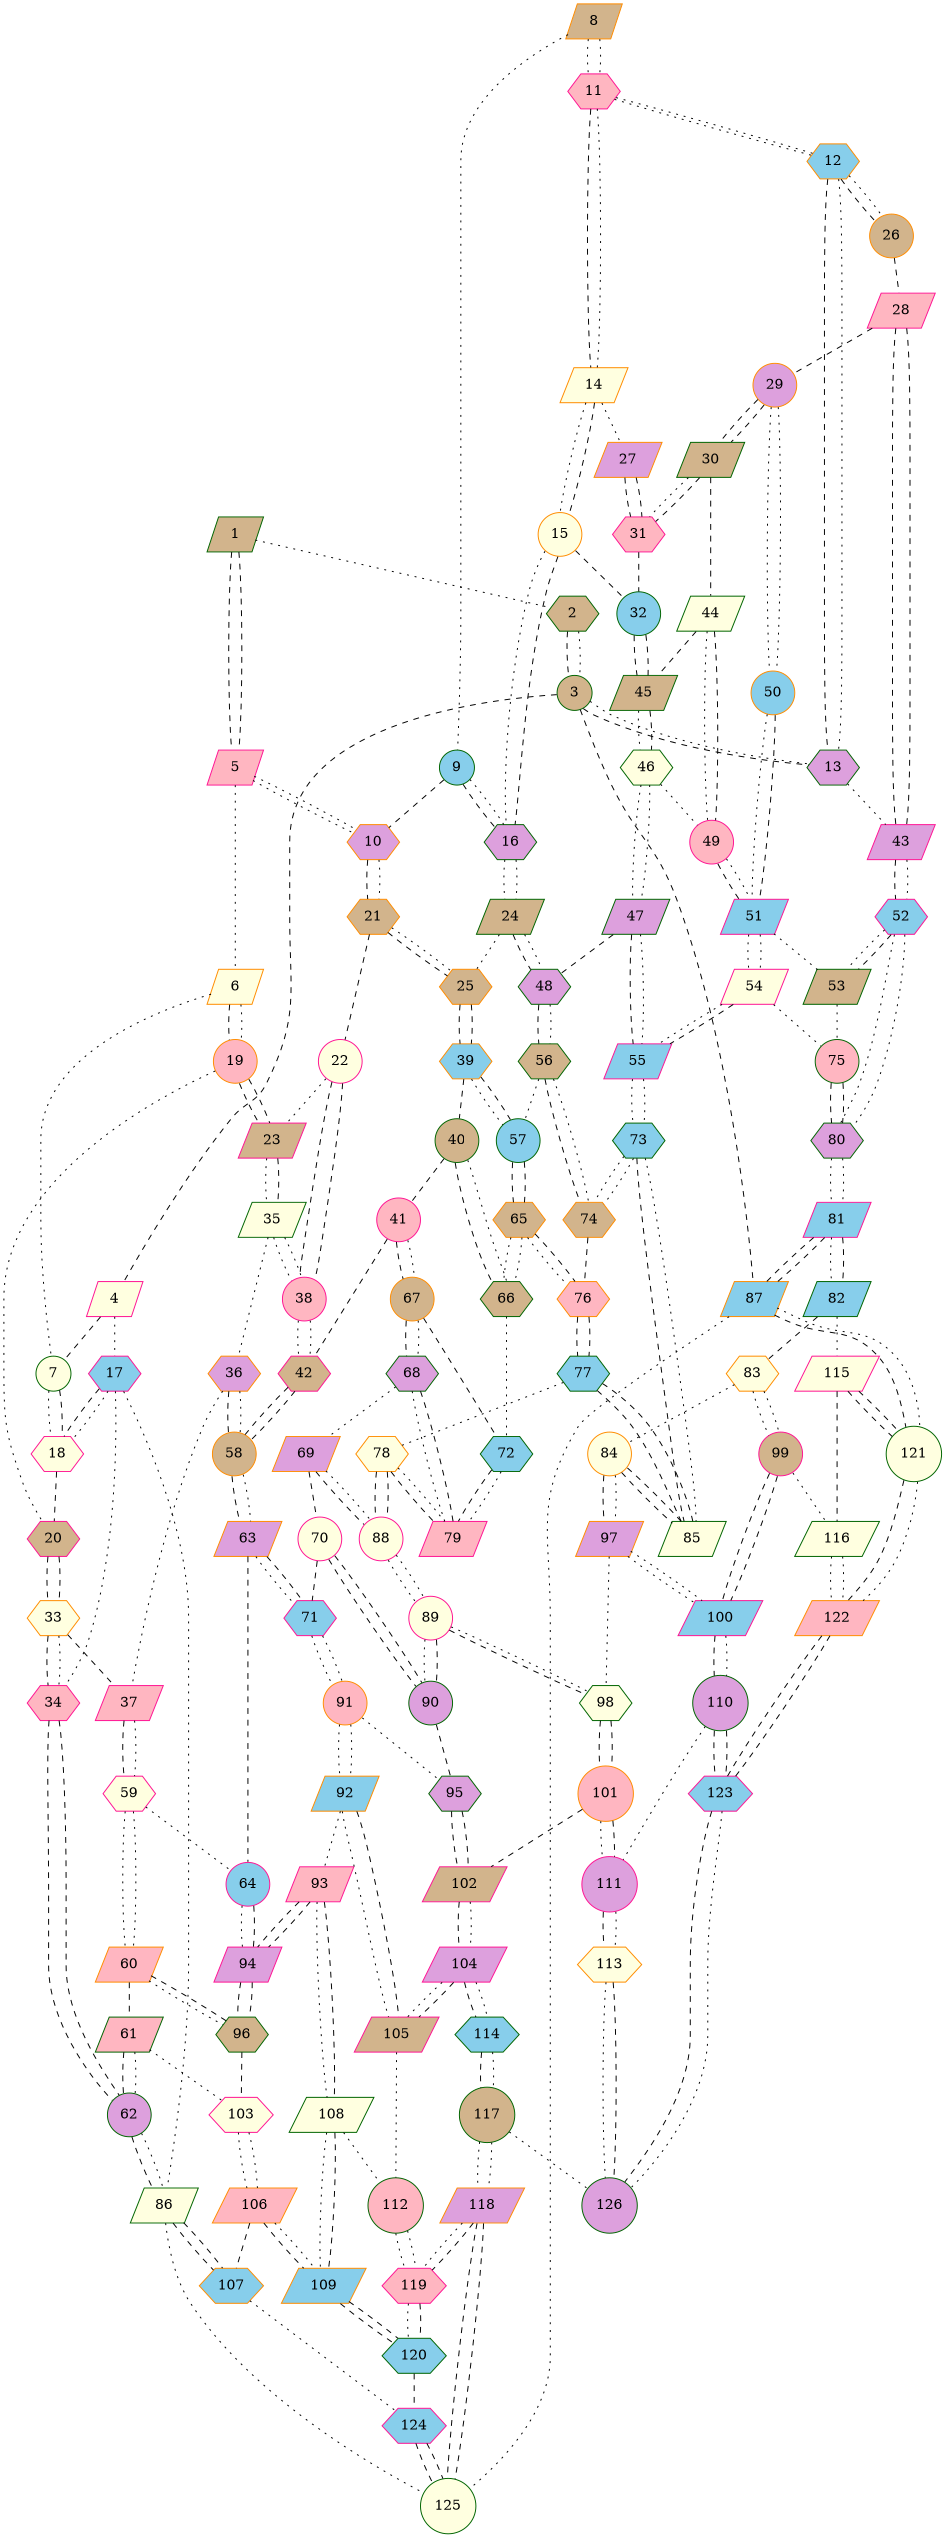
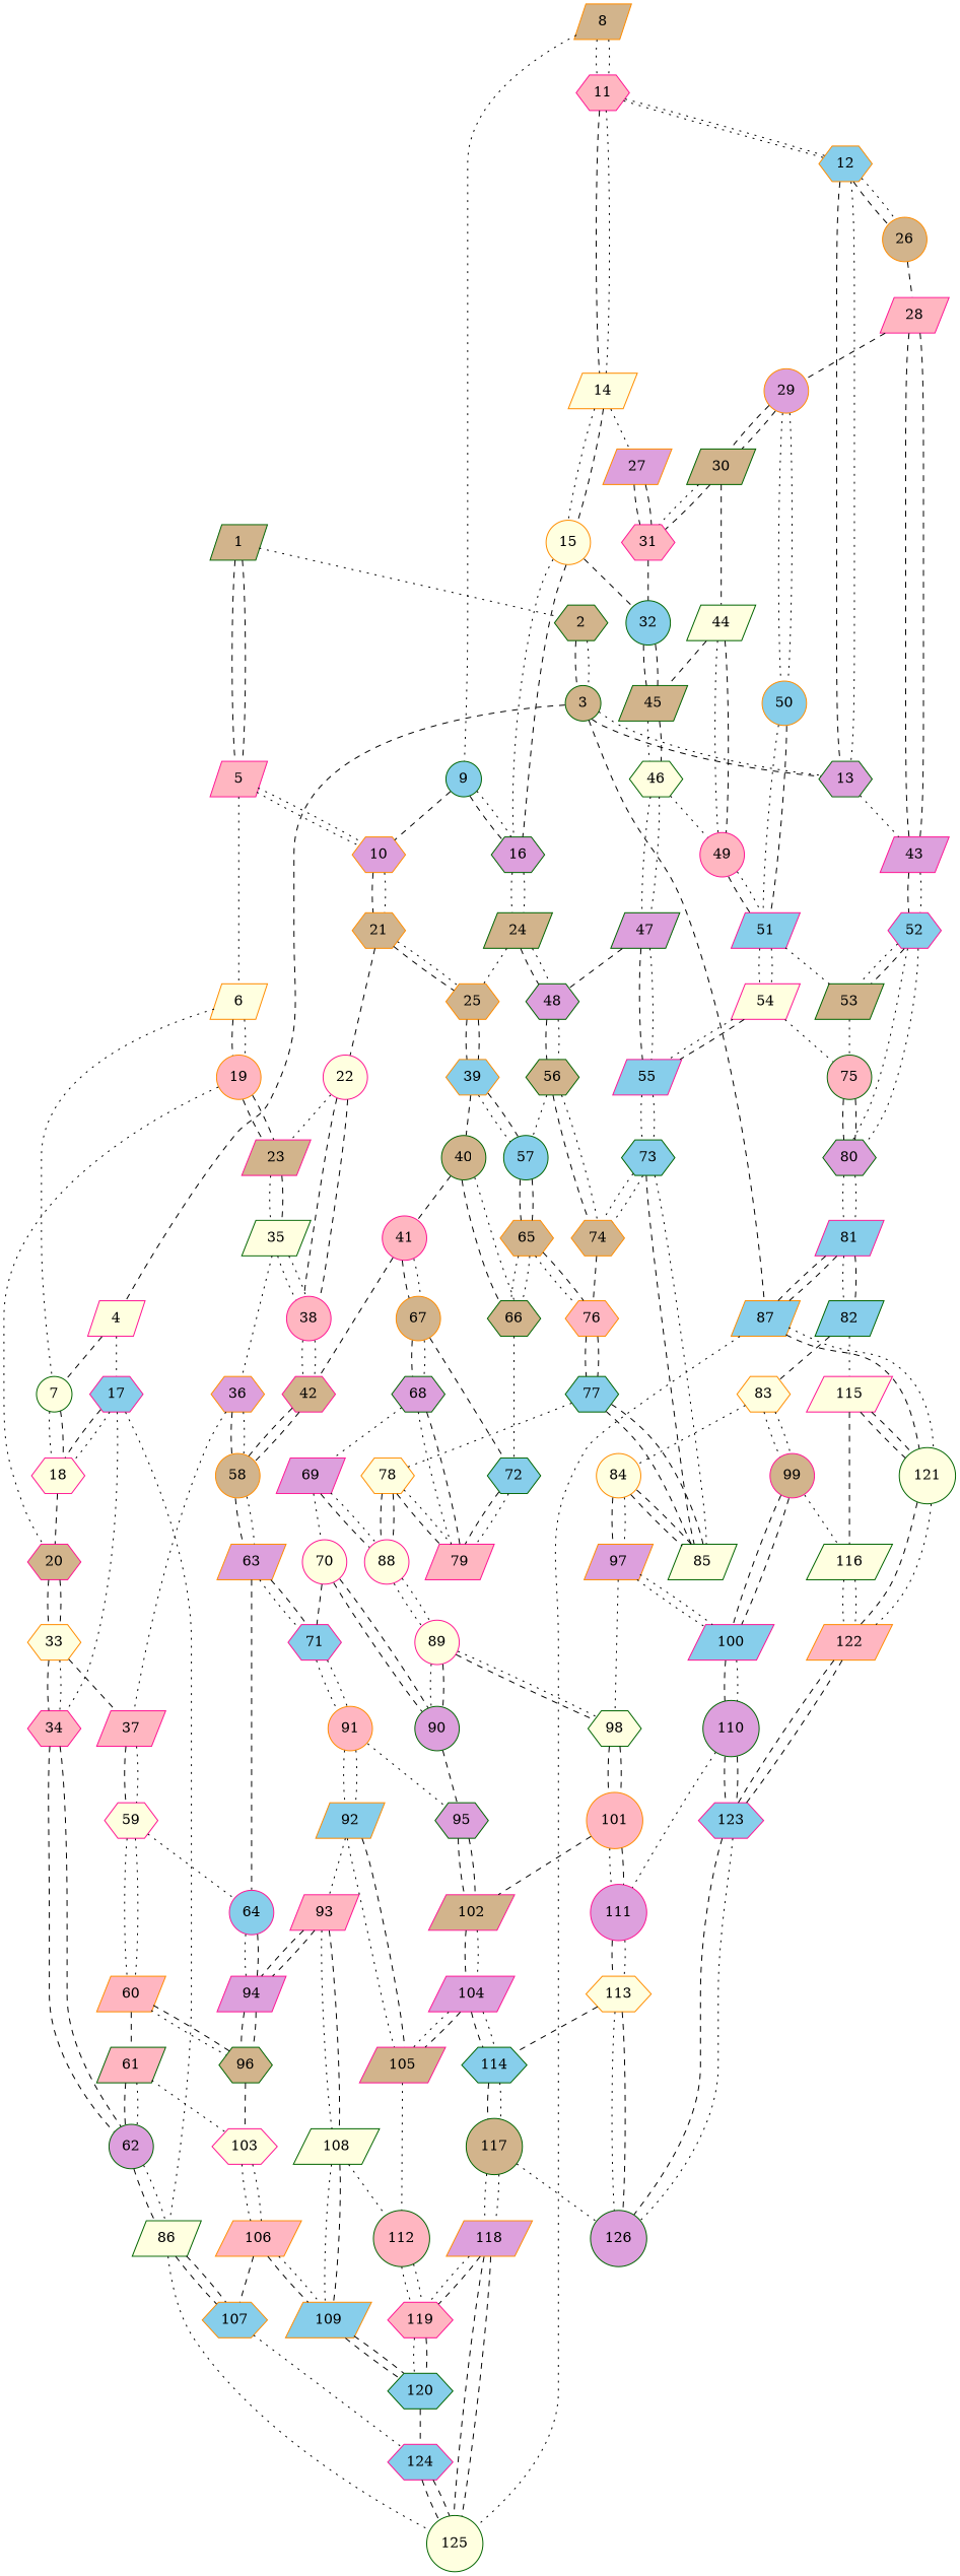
  graph {
    node [color=darkgreen fillcolor=lightyellow shape=parallelogram style=filled]
    edge [style=dashed]
    1 [fillcolor=tan]
    2 [fillcolor=tan shape=hexagon]
    5 [color=deeppink fillcolor=lightpink]
    3 [fillcolor=tan shape=circle]
    6 [color=darkorange]
    10 [color=darkorange fillcolor=plum shape=hexagon]
    4 [color=deeppink]
    13 [fillcolor=plum shape=hexagon]
    87 [color=darkorange fillcolor=skyblue]
    8 [color=darkorange fillcolor=tan]
    9 [fillcolor=skyblue shape=circle]
    11 [color=deeppink fillcolor=lightpink shape=hexagon]
    7 [shape=circle]
    17 [color=deeppink fillcolor=skyblue shape=hexagon]
    43 [color=deeppink fillcolor=plum]
    125 [shape=circle]
    121 [shape=circle]
    18 [color=deeppink shape=hexagon]
    34 [color=deeppink fillcolor=lightpink shape=hexagon]
    86
    19 [color=darkorange fillcolor=lightpink shape=circle]
    21 [color=darkorange fillcolor=tan shape=hexagon]
    20 [color=deeppink fillcolor=tan shape=hexagon]
    23 [color=deeppink fillcolor=tan]
    16 [fillcolor=plum shape=hexagon]
    12 [color=darkorange fillcolor=skyblue shape=hexagon]
    14 [color=darkorange]
    24 [fillcolor=tan]
    22 [color=deeppink shape=circle]
    25 [color=darkorange fillcolor=tan shape=hexagon]
    26 [color=darkorange fillcolor=tan shape=circle]
    15 [color=darkorange shape=circle]
    27 [color=darkorange fillcolor=plum]
    28 [color=deeppink fillcolor=lightpink]
    52 [color=deeppink fillcolor=skyblue shape=hexagon]
    32 [fillcolor=skyblue shape=circle]
    31 [color=deeppink fillcolor=lightpink shape=hexagon]
    45 [fillcolor=tan]
    48 [fillcolor=plum shape=hexagon]
    62 [fillcolor=plum shape=circle]
    107 [color=darkorange fillcolor=skyblue shape=hexagon]
    33 [color=darkorange shape=hexagon]
    35
    37 [color=deeppink fillcolor=lightpink]
    38 [color=deeppink fillcolor=lightpink shape=circle]
    39 [color=darkorange fillcolor=skyblue shape=hexagon]
    42 [color=deeppink fillcolor=tan shape=hexagon]
    36 [color=darkorange fillcolor=plum shape=hexagon]
    56 [fillcolor=tan shape=hexagon]
    40 [fillcolor=tan shape=circle]
    57 [fillcolor=skyblue shape=circle]
    29 [color=darkorange fillcolor=plum shape=circle]
    30 [fillcolor=tan]
    50 [color=darkorange fillcolor=skyblue shape=circle]
    44
    51 [color=deeppink fillcolor=skyblue]
    49 [color=deeppink fillcolor=lightpink shape=circle]
    46 [shape=hexagon]
    59 [color=deeppink shape=hexagon]
    58 [color=darkorange fillcolor=tan shape=circle]
    63 [color=darkorange fillcolor=plum]
    60 [color=darkorange fillcolor=lightpink]
    64 [color=deeppink fillcolor=skyblue shape=circle]
    41 [color=deeppink fillcolor=lightpink shape=circle]
    66 [fillcolor=tan shape=hexagon]
    65 [color=darkorange fillcolor=tan shape=hexagon]
    67 [color=darkorange fillcolor=tan shape=circle]
    72 [fillcolor=skyblue shape=hexagon]
    68 [fillcolor=plum shape=hexagon]
    53 [fillcolor=tan]
    80 [fillcolor=plum shape=hexagon]
    47 [fillcolor=plum]
    55 [color=deeppink fillcolor=skyblue]
    73 [fillcolor=skyblue shape=hexagon]
    74 [color=darkorange fillcolor=tan shape=hexagon]
    54 [color=deeppink]
    75 [fillcolor=lightpink shape=circle]
    81 [color=deeppink fillcolor=skyblue]
    85
    76 [color=darkorange fillcolor=lightpink shape=hexagon]
    71 [color=deeppink fillcolor=skyblue shape=hexagon]
    61 [fillcolor=lightpink]
    96 [fillcolor=tan shape=hexagon]
    94 [color=deeppink fillcolor=plum]
    103 [color=deeppink shape=hexagon]
    106 [color=darkorange fillcolor=lightpink]
    91 [color=darkorange fillcolor=lightpink shape=circle]
    77 [fillcolor=skyblue shape=hexagon]
    79 [color=deeppink fillcolor=lightpink]
-   69 [color=darkorange fillcolor=plum]
+   69 [color=deeppink fillcolor=plum]
    70 [color=deeppink shape=circle]
    88 [color=deeppink shape=circle]
    90 [fillcolor=plum shape=circle]
    89 [color=deeppink shape=circle]
    95 [fillcolor=plum shape=hexagon]
    92 [color=darkorange fillcolor=skyblue]
    78 [color=darkorange shape=hexagon]
    82 [fillcolor=skyblue]
    83 [color=darkorange shape=hexagon]
    115 [color=deeppink]
    84 [color=darkorange shape=circle]
    99 [color=deeppink fillcolor=tan shape=circle]
    116
    97 [color=darkorange fillcolor=plum]
    100 [color=deeppink fillcolor=skyblue]
    98 [shape=hexagon]
    124 [color=deeppink fillcolor=skyblue shape=hexagon]
    122 [color=darkorange fillcolor=lightpink]
    101 [color=darkorange fillcolor=lightpink shape=circle]
    102 [color=deeppink fillcolor=tan]
    93 [color=deeppink fillcolor=lightpink]
    105 [color=deeppink fillcolor=tan]
    108
    112 [fillcolor=lightpink shape=circle]
    109 [color=darkorange fillcolor=skyblue]
    104 [color=deeppink fillcolor=plum]
    110 [fillcolor=plum shape=circle]
    111 [color=deeppink fillcolor=plum shape=circle]
    123 [color=deeppink fillcolor=skyblue shape=hexagon]
    113 [color=darkorange shape=hexagon]
    114 [fillcolor=skyblue shape=hexagon]
    117 [fillcolor=tan shape=circle]
    119 [color=deeppink fillcolor=lightpink shape=hexagon]
    120 [fillcolor=skyblue shape=hexagon]
    126 [fillcolor=plum shape=circle]
    118 [color=darkorange fillcolor=plum]
    1 -- 2 [style=dotted]
    1 -- 5
    1 -- 5
    2 -- 3
    2 -- 3 [style=dotted]
    5 -- 6 [style=dotted]
    5 -- 10 [style=dotted]
    5 -- 10 [style=dotted]
    3 -- 4
    3 -- 13
    3 -- 13 [style=dotted]
    3 -- 87
    6 -- 7 [style=dotted]
    6 -- 19
    6 -- 19 [style=dotted]
    10 -- 21
    10 -- 21 [style=dotted]
    4 -- 7
    4 -- 17 [style=dotted]
    13 -- 43 [style=dotted]
    87 -- 125 [style=dotted]
    87 -- 121
    87 -- 121 [style=dotted]
    8 -- 9 [style=dotted]
    8 -- 11 [style=dotted]
    8 -- 11 [style=dotted]
    9 -- 10
    9 -- 16
    9 -- 16 [style=dotted]
    11 -- 12 [style=dotted]
    11 -- 12 [style=dotted]
    11 -- 14
    11 -- 14 [style=dotted]
    7 -- 18 [style=dotted]
    7 -- 18
    17 -- 18
    17 -- 18 [style=dotted]
    17 -- 34 [style=dotted]
    17 -- 86 [style=dotted]
    43 -- 52
    43 -- 52 [style=dotted]
    121 -- 122
    121 -- 122 [style=dotted]
    18 -- 20
    34 -- 62
    34 -- 62
    86 -- 125 [style=dotted]
    86 -- 107
    86 -- 107
    19 -- 20 [style=dotted]
    19 -- 23
    19 -- 23
    21 -- 22
    21 -- 25
    21 -- 25 [style=dotted]
    20 -- 33
    20 -- 33
    23 -- 35 [style=dotted]
    23 -- 35
    16 -- 24 [style=dotted]
    16 -- 24 [style=dotted]
    12 -- 13
    12 -- 13 [style=dotted]
    12 -- 26
    12 -- 26 [style=dotted]
    14 -- 15 [style=dotted]
    14 -- 15
    14 -- 27 [style=dotted]
    24 -- 25 [style=dotted]
    24 -- 48
    24 -- 48 [style=dotted]
    22 -- 23 [style=dotted]
    22 -- 38
    22 -- 38
    25 -- 39
    25 -- 39
    26 -- 28
    15 -- 16 [style=dotted]
    15 -- 16
    15 -- 32
    27 -- 31
    27 -- 31
    28 -- 43
    28 -- 43
    28 -- 29
    52 -- 53 [style=dotted]
    52 -- 53
    52 -- 80 [style=dotted]
    52 -- 80 [style=dotted]
    32 -- 45
    32 -- 45
    31 -- 32
    45 -- 46 [style=dotted]
    45 -- 46
    48 -- 56
    48 -- 56 [style=dotted]
    62 -- 86
    62 -- 86 [style=dotted]
    107 -- 124 [style=dotted]
    33 -- 34
    33 -- 34 [style=dotted]
    33 -- 37
    35 -- 38 [style=dotted]
    35 -- 38 [style=dotted]
    35 -- 36 [style=dotted]
    37 -- 59
    37 -- 59 [style=dotted]
    38 -- 42 [style=dotted]
    38 -- 42 [style=dotted]
    39 -- 40
    39 -- 57 [style=dotted]
    39 -- 57
    42 -- 58
    42 -- 58
    36 -- 37 [style=dotted]
    36 -- 58
    36 -- 58 [style=dotted]
    56 -- 57 [style=dotted]
    56 -- 74
    56 -- 74 [style=dotted]
    40 -- 41
    40 -- 66
    40 -- 66 [style=dotted]
    57 -- 65
    57 -- 65
    29 -- 30
    29 -- 30
    29 -- 50 [style=dotted]
    29 -- 50 [style=dotted]
    30 -- 31 [style=dotted]
    30 -- 31
    30 -- 44
    50 -- 51 [style=dotted]
    50 -- 51
    44 -- 45
    44 -- 49 [style=dotted]
    44 -- 49
    51 -- 53 [style=dotted]
    51 -- 54 [style=dotted]
    51 -- 54 [style=dotted]
    49 -- 51
    49 -- 51 [style=dotted]
    46 -- 49 [style=dotted]
    46 -- 47 [style=dotted]
    46 -- 47 [style=dotted]
    59 -- 60 [style=dotted]
    59 -- 60 [style=dotted]
    59 -- 64 [style=dotted]
    58 -- 63
    58 -- 63 [style=dotted]
    63 -- 64
    63 -- 71 [style=dotted]
    63 -- 71
    60 -- 61
    60 -- 96 [style=dotted]
    60 -- 96
    64 -- 94 [style=dotted]
    64 -- 94
    41 -- 42
    41 -- 67
    41 -- 67 [style=dotted]
    66 -- 72 [style=dotted]
    65 -- 66 [style=dotted]
    65 -- 66 [style=dotted]
    65 -- 76 [style=dotted]
    65 -- 76
    67 -- 72
    67 -- 68
    67 -- 68 [style=dotted]
    72 -- 79
    72 -- 79 [style=dotted]
    68 -- 79 [style=dotted]
    68 -- 79
    68 -- 69 [style=dotted]
    53 -- 75 [style=dotted]
    80 -- 81 [style=dotted]
    80 -- 81 [style=dotted]
    47 -- 48
    47 -- 55
    47 -- 55 [style=dotted]
    55 -- 73 [style=dotted]
    55 -- 73 [style=dotted]
    73 -- 74 [style=dotted]
    73 -- 74 [style=dotted]
    73 -- 85
    73 -- 85 [style=dotted]
    74 -- 76
    54 -- 55 [style=dotted]
    54 -- 55
    54 -- 75 [style=dotted]
    75 -- 80
    75 -- 80
    81 -- 87
    81 -- 87
    81 -- 82 [style=dotted]
    81 -- 82
    76 -- 77
    76 -- 77
    71 -- 91 [style=dotted]
    71 -- 91 [style=dotted]
    61 -- 62
    61 -- 62 [style=dotted]
    61 -- 103 [style=dotted]
    96 -- 103
    94 -- 96
    94 -- 96
    103 -- 106 [style=dotted]
    103 -- 106 [style=dotted]
    106 -- 107
    106 -- 109
    106 -- 109 [style=dotted]
    91 -- 95 [style=dotted]
    91 -- 92 [style=dotted]
    91 -- 92 [style=dotted]
    77 -- 85
    77 -- 85
    77 -- 78 [style=dotted]
-   69 -- 70
+   69 -- 70 [style=dotted]
    69 -- 88
    69 -- 88 [style=dotted]
    70 -- 71
    70 -- 90
    70 -- 90
    88 -- 89 [style=dotted]
    88 -- 89 [style=dotted]
    90 -- 95
    89 -- 90 [style=dotted]
    89 -- 90
    89 -- 98
    89 -- 98 [style=dotted]
    95 -- 102
    95 -- 102
    92 -- 93 [style=dotted]
    92 -- 105 [style=dotted]
    92 -- 105
    78 -- 79
    78 -- 79 [style=dotted]
    78 -- 88
    78 -- 88
    82 -- 83
    82 -- 115 [style=dotted]
    83 -- 84 [style=dotted]
    83 -- 99 [style=dotted]
    83 -- 99 [style=dotted]
    115 -- 121
    115 -- 121
    115 -- 116
    84 -- 85
    84 -- 85
    84 -- 97
    84 -- 97 [style=dotted]
    99 -- 116 [style=dotted]
    99 -- 100
    99 -- 100
    116 -- 122 [style=dotted]
    116 -- 122 [style=dotted]
    97 -- 100 [style=dotted]
    97 -- 100 [style=dotted]
    97 -- 98 [style=dotted]
    100 -- 110
    100 -- 110 [style=dotted]
    98 -- 101
    98 -- 101
    124 -- 125
    124 -- 125
    122 -- 123
    122 -- 123
    101 -- 102
    101 -- 111 [style=dotted]
    101 -- 111
    102 -- 104
    102 -- 104 [style=dotted]
    93 -- 94
    93 -- 94
    93 -- 108 [style=dotted]
    93 -- 108
    105 -- 112 [style=dotted]
    108 -- 112 [style=dotted]
    108 -- 109 [style=dotted]
    108 -- 109
    112 -- 119 [style=dotted]
    112 -- 119 [style=dotted]
    109 -- 120
    109 -- 120
    104 -- 105 [style=dotted]
    104 -- 105
    104 -- 114
    104 -- 114 [style=dotted]
    110 -- 111 [style=dotted]
    110 -- 123
    110 -- 123
    111 -- 113
    111 -- 113 [style=dotted]
    123 -- 126
    123 -- 126 [style=dotted]
+   113 -- 114
    113 -- 126 [style=dotted]
    113 -- 126
    114 -- 117
    114 -- 117 [style=dotted]
    117 -- 126 [style=dotted]
    117 -- 118 [style=dotted]
    117 -- 118 [style=dotted]
    119 -- 120 [style=dotted]
    119 -- 120
    120 -- 124
    118 -- 125
    118 -- 125
    118 -- 119 [style=dotted]
    118 -- 119
  }
